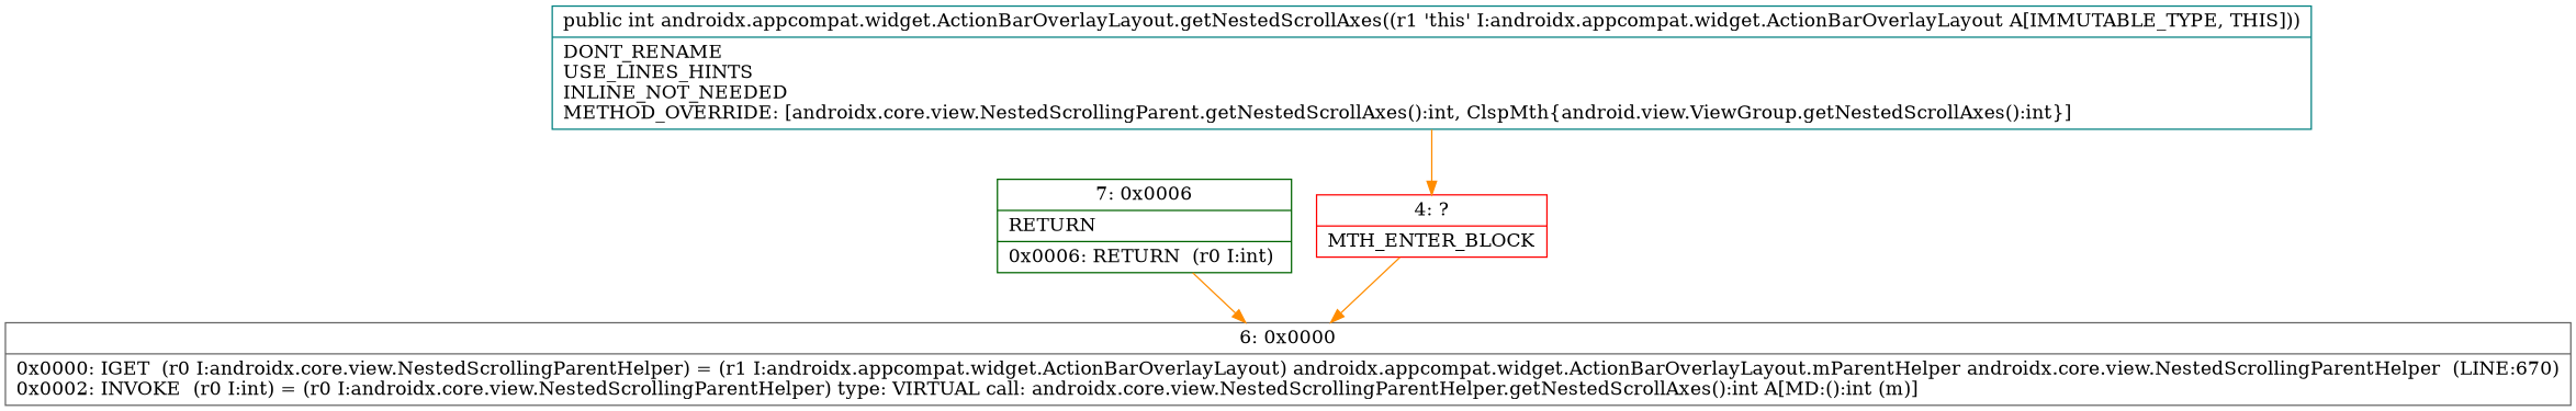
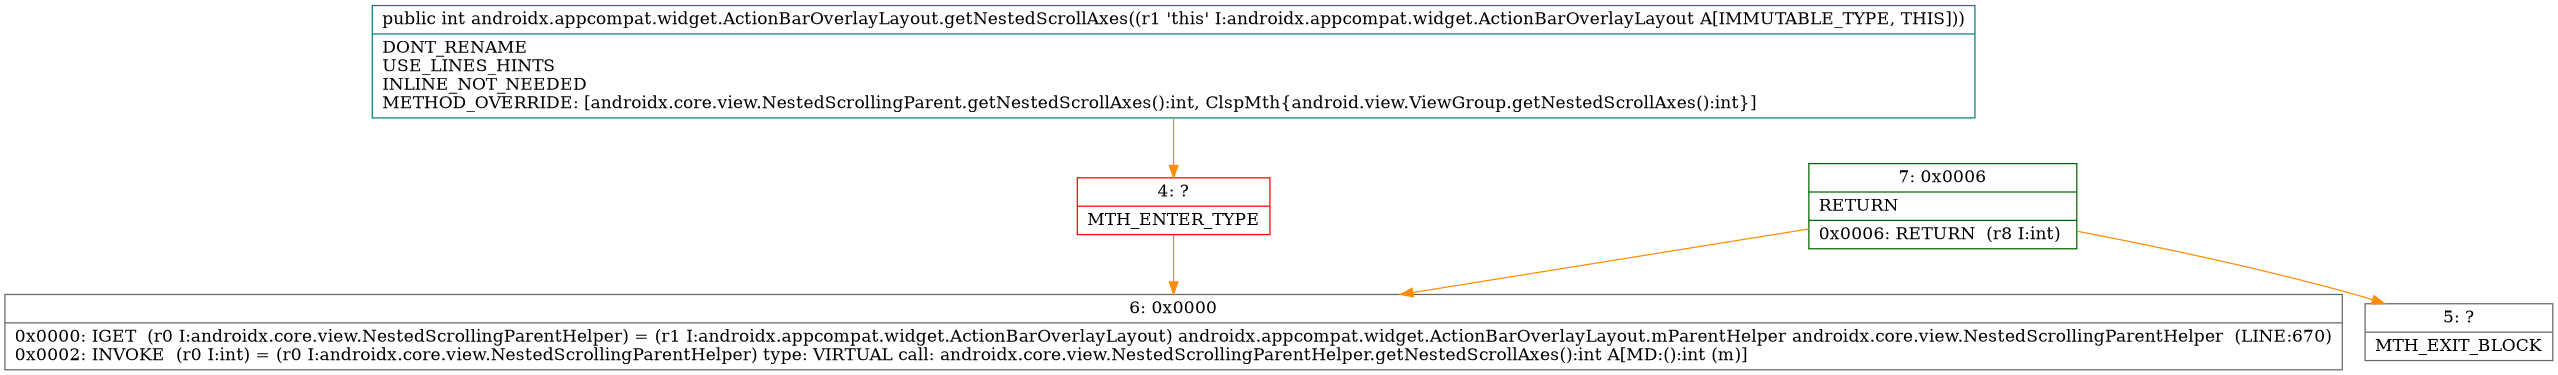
  digraph {
    node [color=gray40 shape=record]
    edge [color=darkorange]
-   n1 [color=red label="{4\:\ ?|MTH_ENTER_BLOCK\l}"]
+   n1 [color=red label="{4\:\ ?|MTH_ENTER_TYPE\l}"]
    n2 [label="{6\:\ 0x0000|0x0000: IGET  (r0 I:androidx.core.view.NestedScrollingParentHelper) = (r1 I:androidx.appcompat.widget.ActionBarOverlayLayout) androidx.appcompat.widget.ActionBarOverlayLayout.mParentHelper androidx.core.view.NestedScrollingParentHelper  (LINE:670)\l0x0002: INVOKE  (r0 I:int) = (r0 I:androidx.core.view.NestedScrollingParentHelper) type: VIRTUAL call: androidx.core.view.NestedScrollingParentHelper.getNestedScrollAxes():int A[MD:():int (m)]\l}"]
-   n3 [color=darkgreen label="{7\:\ 0x0006|RETURN\l|0x0006: RETURN  (r0 I:int) \l}"]
+   n3 [color=darkgreen label="{7\:\ 0x0006|RETURN\l|0x0006: RETURN  (r8 I:int) \l}"]
+   n4 [label="{5\:\ ?|MTH_EXIT_BLOCK\l}"]
    n5 [color=teal label="{public int androidx.appcompat.widget.ActionBarOverlayLayout.getNestedScrollAxes((r1 'this' I:androidx.appcompat.widget.ActionBarOverlayLayout A[IMMUTABLE_TYPE, THIS]))  | DONT_RENAME\lUSE_LINES_HINTS\lINLINE_NOT_NEEDED\lMETHOD_OVERRIDE: [androidx.core.view.NestedScrollingParent.getNestedScrollAxes():int, ClspMth\{android.view.ViewGroup.getNestedScrollAxes():int\}]\l}"]
    n1 -> n2
    n3 -> n2
+   n3 -> n4
    n5 -> n1
  }
